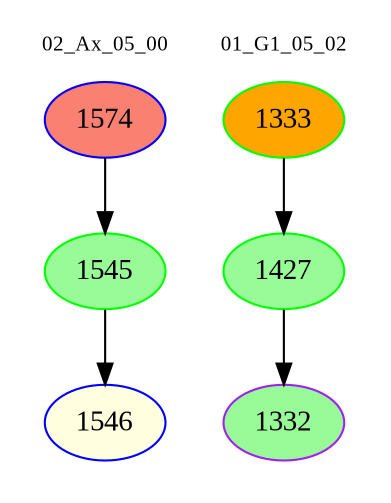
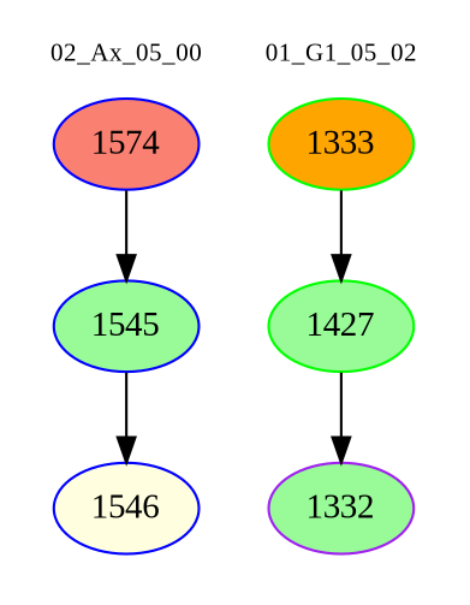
  digraph {
    fontname="Liberation Serif"
    node [color=green fillcolor=palegreen fontname="Liberation Serif" style=filled]
    edge [color=black fontname="Liberation Serif"]
    n1 [color=blue fillcolor=salmon label=1574]
-   n2 [label=1545]
+   n2 [color=blue label=1545]
    n3 [color=blue fillcolor=lightyellow label=1546]
    n4 [fillcolor=orange label=1333]
    n5 [label=1427]
    n6 [color=purple label=1332]
    subgraph cluster_1 {
      color=white
      fontsize=10
      label="02_Ax_05_00"
      n1
      n2
      n3
    }
    subgraph cluster_2 {
      color=white
      fontsize=10
      label="01_G1_05_02"
      n4
      n5
      n6
    }
    n1 -> n2
    n2 -> n3
    n4 -> n5
    n5 -> n6
  }
